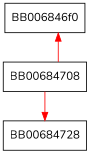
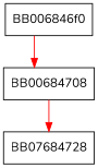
  digraph {
    fontname=Nunito
    splines=ortho
    node [fontname=Nunito shape=box]
    edge [color=red fontname=Nunito]
    BB006846f0
    BB00684708
-   BB00684728
-   BB00684708 -> BB006846f0
+   BB00684728 [label=BB07684728]
+   BB006846f0 -> BB00684708
    BB00684708 -> BB00684728
  }
